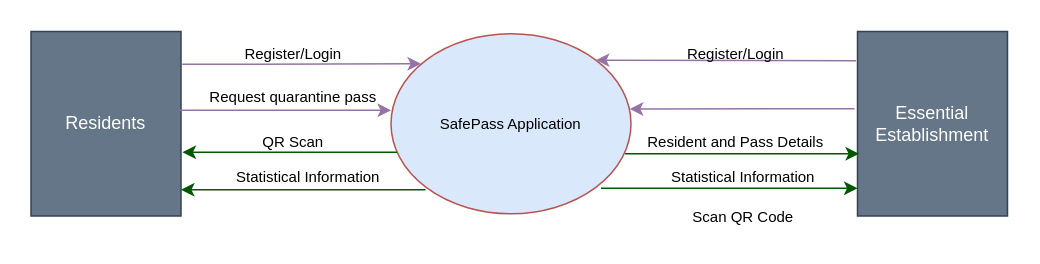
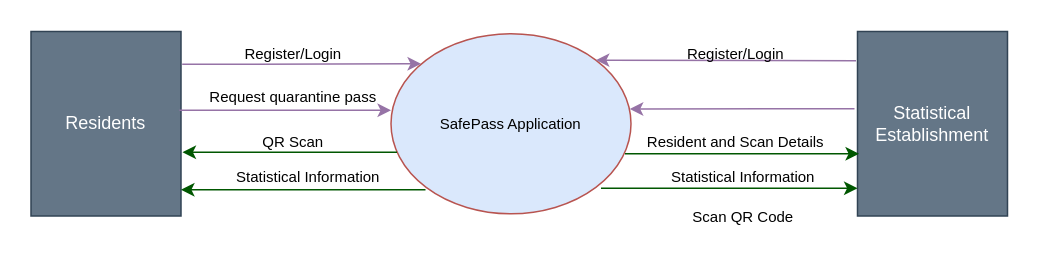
  <mxCell id="0" />
  <mxCell id="1" parent="0" />
  <mxCell id="2" value="&lt;font style=&quot;font-size: 10px&quot;&gt;SafePass Application&lt;/font&gt;" style="ellipse;whiteSpace=wrap;html=1;fontSize=8;fillColor=#dae8fc;strokeColor=#b85450;" parent="1" vertex="1"><mxGeometry x="260" y="22" width="160" height="120" as="geometry" /></mxCell>
  <mxCell id="3" value="&lt;font style=&quot;font-size: 12px&quot;&gt;Residents&lt;/font&gt;" style="rounded=0;whiteSpace=wrap;html=1;fontSize=8;fillColor=#647687;strokeColor=#314354;fontColor=#ffffff;" parent="1" vertex="1"><mxGeometry x="20" y="20.5" width="100" height="123" as="geometry" /></mxCell>
  <mxCell id="4" value="" style="endArrow=classic;html=1;fontSize=8;fillColor=#e1d5e7;strokeColor=#9673a6;" parent="1" edge="1"><mxGeometry width="50" height="50" relative="1" as="geometry"><mxPoint x="119" y="73" as="sourcePoint" /><mxPoint x="260" y="73" as="targetPoint" /></mxGeometry></mxCell>
  <mxCell id="5" value="Request quarantine pass" style="text;html=1;strokeColor=none;fillColor=none;align=center;verticalAlign=middle;whiteSpace=wrap;rounded=0;fontSize=10;" parent="1" vertex="1"><mxGeometry x="130" y="54" width="130" height="20" as="geometry" /></mxCell>
  <mxCell id="6" value="" style="endArrow=classic;html=1;fontSize=8;fillColor=#008a00;strokeColor=#005700;" parent="1" edge="1"><mxGeometry width="50" height="50" relative="1" as="geometry"><mxPoint x="264" y="101" as="sourcePoint" /><mxPoint x="121" y="101" as="targetPoint" /></mxGeometry></mxCell>
- <mxCell id="7" value="&lt;font style=&quot;font-size: 12px&quot;&gt;Essential Establishment&lt;/font&gt;" style="rounded=0;whiteSpace=wrap;html=1;fontSize=8;fillColor=#647687;strokeColor=#314354;fontColor=#ffffff;" parent="1" vertex="1"><mxGeometry x="571" y="20.5" width="100" height="123" as="geometry" /></mxCell>
+ <mxCell id="7" value="&lt;font style=&quot;font-size: 12px&quot;&gt;Statistical Establishment&lt;/font&gt;" style="rounded=0;whiteSpace=wrap;html=1;fontSize=8;fillColor=#647687;strokeColor=#314354;fontColor=#ffffff;" parent="1" vertex="1"><mxGeometry x="571" y="20.5" width="100" height="123" as="geometry" /></mxCell>
  <mxCell id="8" value="Statistical Information" style="text;html=1;strokeColor=none;fillColor=none;align=center;verticalAlign=middle;whiteSpace=wrap;rounded=0;fontSize=10;" parent="1" vertex="1"><mxGeometry x="150" y="107" width="110" height="20" as="geometry" /></mxCell>
  <mxCell id="9" value="" style="endArrow=classic;html=1;fontSize=8;fillColor=#008a00;strokeColor=#005700;" parent="1" edge="1"><mxGeometry width="50" height="50" relative="1" as="geometry"><mxPoint x="400" y="125" as="sourcePoint" /><mxPoint x="571" y="125" as="targetPoint" /></mxGeometry></mxCell>
  <mxCell id="10" value="Scan QR Code" style="text;html=1;strokeColor=none;fillColor=none;align=center;verticalAlign=middle;whiteSpace=wrap;rounded=0;fontSize=10;" parent="1" vertex="1"><mxGeometry x="440" y="134" width="110" height="20" as="geometry" /></mxCell>
  <mxCell id="11" value="" style="endArrow=classic;html=1;fontSize=8;exitX=1.008;exitY=0.178;exitDx=0;exitDy=0;exitPerimeter=0;fillColor=#e1d5e7;strokeColor=#9673a6;" parent="1" edge="1" source="3"><mxGeometry width="50" height="50" relative="1" as="geometry"><mxPoint x="130" y="42.04" as="sourcePoint" /><mxPoint x="280" y="42" as="targetPoint" /></mxGeometry></mxCell>
  <mxCell id="12" value="Register/Login" style="text;html=1;strokeColor=none;fillColor=none;align=center;verticalAlign=middle;whiteSpace=wrap;rounded=0;fontSize=10;" parent="1" vertex="1"><mxGeometry x="140" y="25" width="110" height="20" as="geometry" /></mxCell>
  <mxCell id="13" value="" style="endArrow=classic;html=1;fontSize=8;entryX=0.995;entryY=0.443;entryDx=0;entryDy=0;entryPerimeter=0;fillColor=#e1d5e7;strokeColor=#9673a6;" parent="1" edge="1"><mxGeometry width="50" height="50" relative="1" as="geometry"><mxPoint x="569" y="72" as="sourcePoint" /><mxPoint x="419.2" y="72.16" as="targetPoint" /></mxGeometry></mxCell>
  <mxCell id="14" value="" style="endArrow=classic;html=1;fontSize=8;entryX=1;entryY=0;entryDx=0;entryDy=0;fillColor=#e1d5e7;strokeColor=#9673a6;" parent="1" target="2" edge="1"><mxGeometry width="50" height="50" relative="1" as="geometry"><mxPoint x="570" y="40" as="sourcePoint" /><mxPoint x="403" y="44" as="targetPoint" /></mxGeometry></mxCell>
- <mxCell id="15" value="Resident and Pass Details" style="text;html=1;strokeColor=none;fillColor=none;align=center;verticalAlign=middle;whiteSpace=wrap;rounded=0;fontSize=10;" parent="1" vertex="1"><mxGeometry x="410" y="80" width="160" height="27" as="geometry" /></mxCell>
+ <mxCell id="15" value="Resident and Scan Details" style="text;html=1;strokeColor=none;fillColor=none;align=center;verticalAlign=middle;whiteSpace=wrap;rounded=0;fontSize=10;" parent="1" vertex="1"><mxGeometry x="410" y="80" width="160" height="27" as="geometry" /></mxCell>
  <mxCell id="16" value="QR Scan" style="text;html=1;strokeColor=none;fillColor=none;align=center;verticalAlign=middle;whiteSpace=wrap;rounded=0;fontSize=10;" parent="1" vertex="1"><mxGeometry x="140" y="82" width="110" height="23" as="geometry" /></mxCell>
  <mxCell id="17" value="" style="endArrow=classic;html=1;fontSize=8;fillColor=#008a00;strokeColor=#005700;" parent="1" edge="1"><mxGeometry width="50" height="50" relative="1" as="geometry"><mxPoint x="283" y="126" as="sourcePoint" /><mxPoint x="120" y="126" as="targetPoint" /></mxGeometry></mxCell>
  <mxCell id="18" value="Statistical Information" style="text;html=1;strokeColor=none;fillColor=none;align=center;verticalAlign=middle;whiteSpace=wrap;rounded=0;fontSize=10;" parent="1" vertex="1"><mxGeometry x="440" y="107" width="110" height="20" as="geometry" /></mxCell>
  <mxCell id="19" value="Register/Login" style="text;html=1;strokeColor=none;fillColor=none;align=center;verticalAlign=middle;whiteSpace=wrap;rounded=0;fontSize=10;" vertex="1" parent="1"><mxGeometry x="435" y="25" width="110" height="20" as="geometry" /></mxCell>
  <mxCell id="20" value="" style="endArrow=classic;html=1;fontSize=8;fillColor=#008a00;strokeColor=#005700;" edge="1" parent="1"><mxGeometry width="50" height="50" relative="1" as="geometry"><mxPoint x="416" y="102" as="sourcePoint" /><mxPoint x="572" y="102" as="targetPoint" /></mxGeometry></mxCell>
